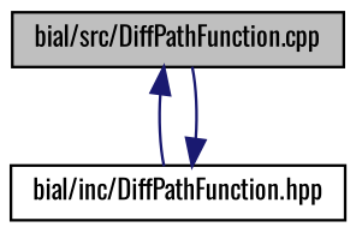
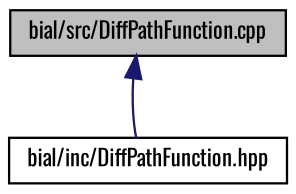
  digraph {
    fontname=Oswald
    node [color=black fontname=Oswald fontsize=10 shape=record style=filled]
    edge [color=midnightblue dir=back fontname=Oswald fontsize=10 labelfontname=Helvetica labelfontsize=10 style=solid]
    n1 [fillcolor=grey75 fontcolor=black height=0.2 label="bial/src/DiffPathFunction.cpp" width=0.4]
    n2 [fillcolor=white height=0.2 label="bial/inc/DiffPathFunction.hpp" width=0.4]
    n1 -> n2
-   n2 -> n1
  }
